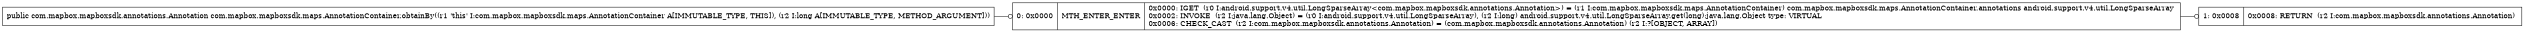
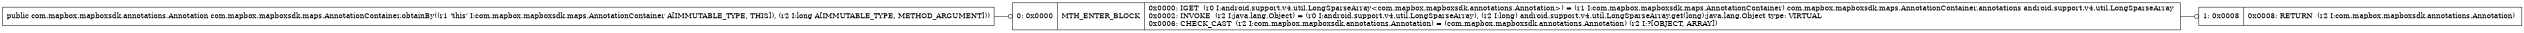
  digraph {
    rankdir=LR
    node [shape=record]
    edge [arrowhead=odot]
-   n1 [label="{0\:\ 0x0000|MTH_ENTER_ENTER\l|0x0000: IGET  (r0 I:android.support.v4.util.LongSparseArray\<com.mapbox.mapboxsdk.annotations.Annotation\>) = (r1 I:com.mapbox.mapboxsdk.maps.AnnotationContainer) com.mapbox.mapboxsdk.maps.AnnotationContainer.annotations android.support.v4.util.LongSparseArray \l0x0002: INVOKE  (r2 I:java.lang.Object) = (r0 I:android.support.v4.util.LongSparseArray), (r2 I:long) android.support.v4.util.LongSparseArray.get(long):java.lang.Object type: VIRTUAL \l0x0006: CHECK_CAST  (r2 I:com.mapbox.mapboxsdk.annotations.Annotation) = (com.mapbox.mapboxsdk.annotations.Annotation) (r2 I:?[OBJECT, ARRAY]) \l}"]
+   n1 [label="{0\:\ 0x0000|MTH_ENTER_BLOCK\l|0x0000: IGET  (r0 I:android.support.v4.util.LongSparseArray\<com.mapbox.mapboxsdk.annotations.Annotation\>) = (r1 I:com.mapbox.mapboxsdk.maps.AnnotationContainer) com.mapbox.mapboxsdk.maps.AnnotationContainer.annotations android.support.v4.util.LongSparseArray \l0x0002: INVOKE  (r2 I:java.lang.Object) = (r0 I:android.support.v4.util.LongSparseArray), (r2 I:long) android.support.v4.util.LongSparseArray.get(long):java.lang.Object type: VIRTUAL \l0x0006: CHECK_CAST  (r2 I:com.mapbox.mapboxsdk.annotations.Annotation) = (com.mapbox.mapboxsdk.annotations.Annotation) (r2 I:?[OBJECT, ARRAY]) \l}"]
    n2 [label="{1\:\ 0x0008|0x0008: RETURN  (r2 I:com.mapbox.mapboxsdk.annotations.Annotation) \l}"]
    n3 [label="{public com.mapbox.mapboxsdk.annotations.Annotation com.mapbox.mapboxsdk.maps.AnnotationContainer.obtainBy((r1 'this' I:com.mapbox.mapboxsdk.maps.AnnotationContainer A[IMMUTABLE_TYPE, THIS]), (r2 I:long A[IMMUTABLE_TYPE, METHOD_ARGUMENT])) }"]
    n1 -> n2
    n3 -> n1
  }
